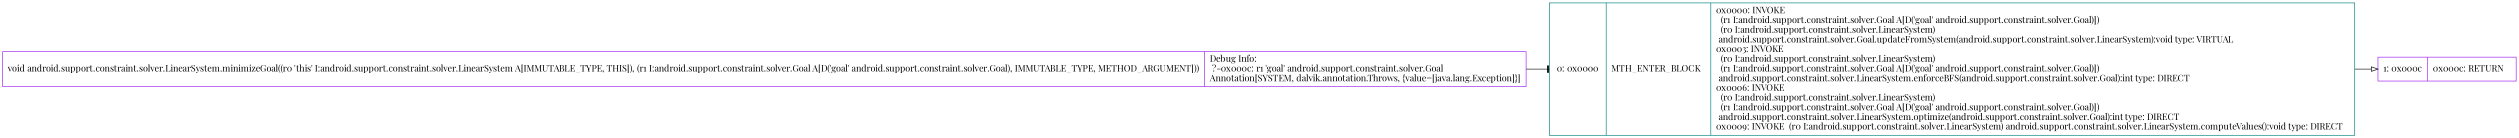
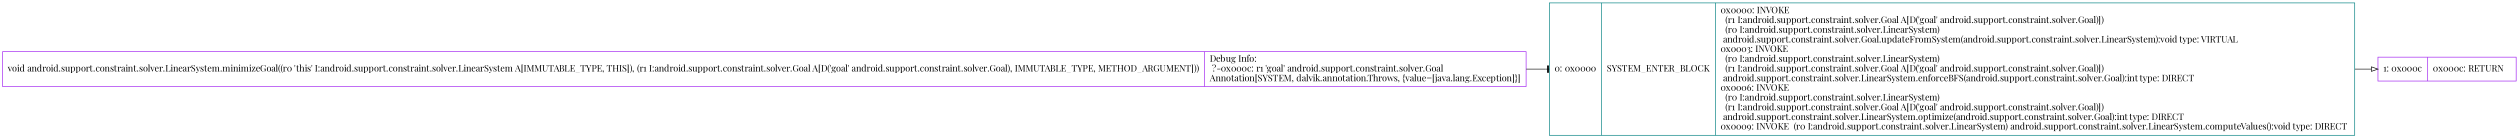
  digraph {
    rankdir=LR
    fontname="Playfair Display"
    node [shape=record color=purple fontname="Playfair Display"]
    edge [style=solid fontname="Playfair Display"]
-   n1 [label="{0\:\ 0x0000|MTH_ENTER_BLOCK\l|0x0000: INVOKE  \l  (r1 I:android.support.constraint.solver.Goal A[D('goal' android.support.constraint.solver.Goal)])\l  (r0 I:android.support.constraint.solver.LinearSystem)\l android.support.constraint.solver.Goal.updateFromSystem(android.support.constraint.solver.LinearSystem):void type: VIRTUAL \l0x0003: INVOKE  \l  (r0 I:android.support.constraint.solver.LinearSystem)\l  (r1 I:android.support.constraint.solver.Goal A[D('goal' android.support.constraint.solver.Goal)])\l android.support.constraint.solver.LinearSystem.enforceBFS(android.support.constraint.solver.Goal):int type: DIRECT \l0x0006: INVOKE  \l  (r0 I:android.support.constraint.solver.LinearSystem)\l  (r1 I:android.support.constraint.solver.Goal A[D('goal' android.support.constraint.solver.Goal)])\l android.support.constraint.solver.LinearSystem.optimize(android.support.constraint.solver.Goal):int type: DIRECT \l0x0009: INVOKE  (r0 I:android.support.constraint.solver.LinearSystem) android.support.constraint.solver.LinearSystem.computeValues():void type: DIRECT \l}" color=teal]
+   n1 [label="{0\:\ 0x0000|SYSTEM_ENTER_BLOCK\l|0x0000: INVOKE  \l  (r1 I:android.support.constraint.solver.Goal A[D('goal' android.support.constraint.solver.Goal)])\l  (r0 I:android.support.constraint.solver.LinearSystem)\l android.support.constraint.solver.Goal.updateFromSystem(android.support.constraint.solver.LinearSystem):void type: VIRTUAL \l0x0003: INVOKE  \l  (r0 I:android.support.constraint.solver.LinearSystem)\l  (r1 I:android.support.constraint.solver.Goal A[D('goal' android.support.constraint.solver.Goal)])\l android.support.constraint.solver.LinearSystem.enforceBFS(android.support.constraint.solver.Goal):int type: DIRECT \l0x0006: INVOKE  \l  (r0 I:android.support.constraint.solver.LinearSystem)\l  (r1 I:android.support.constraint.solver.Goal A[D('goal' android.support.constraint.solver.Goal)])\l android.support.constraint.solver.LinearSystem.optimize(android.support.constraint.solver.Goal):int type: DIRECT \l0x0009: INVOKE  (r0 I:android.support.constraint.solver.LinearSystem) android.support.constraint.solver.LinearSystem.computeValues():void type: DIRECT \l}" color=teal]
    n2 [label="{1\:\ 0x000c|0x000c: RETURN   \l}"]
    n3 [label="{void android.support.constraint.solver.LinearSystem.minimizeGoal((r0 'this' I:android.support.constraint.solver.LinearSystem A[IMMUTABLE_TYPE, THIS]), (r1 I:android.support.constraint.solver.Goal A[D('goal' android.support.constraint.solver.Goal), IMMUTABLE_TYPE, METHOD_ARGUMENT]))  | Debug Info:\l  ?\-0x000c: r1 'goal' android.support.constraint.solver.Goal\lAnnotation[SYSTEM, dalvik.annotation.Throws, \{value=[java.lang.Exception]\}]\l}"]
    n1 -> n2 [arrowhead=onormal]
    n3 -> n1 [arrowhead=tee]
  }
